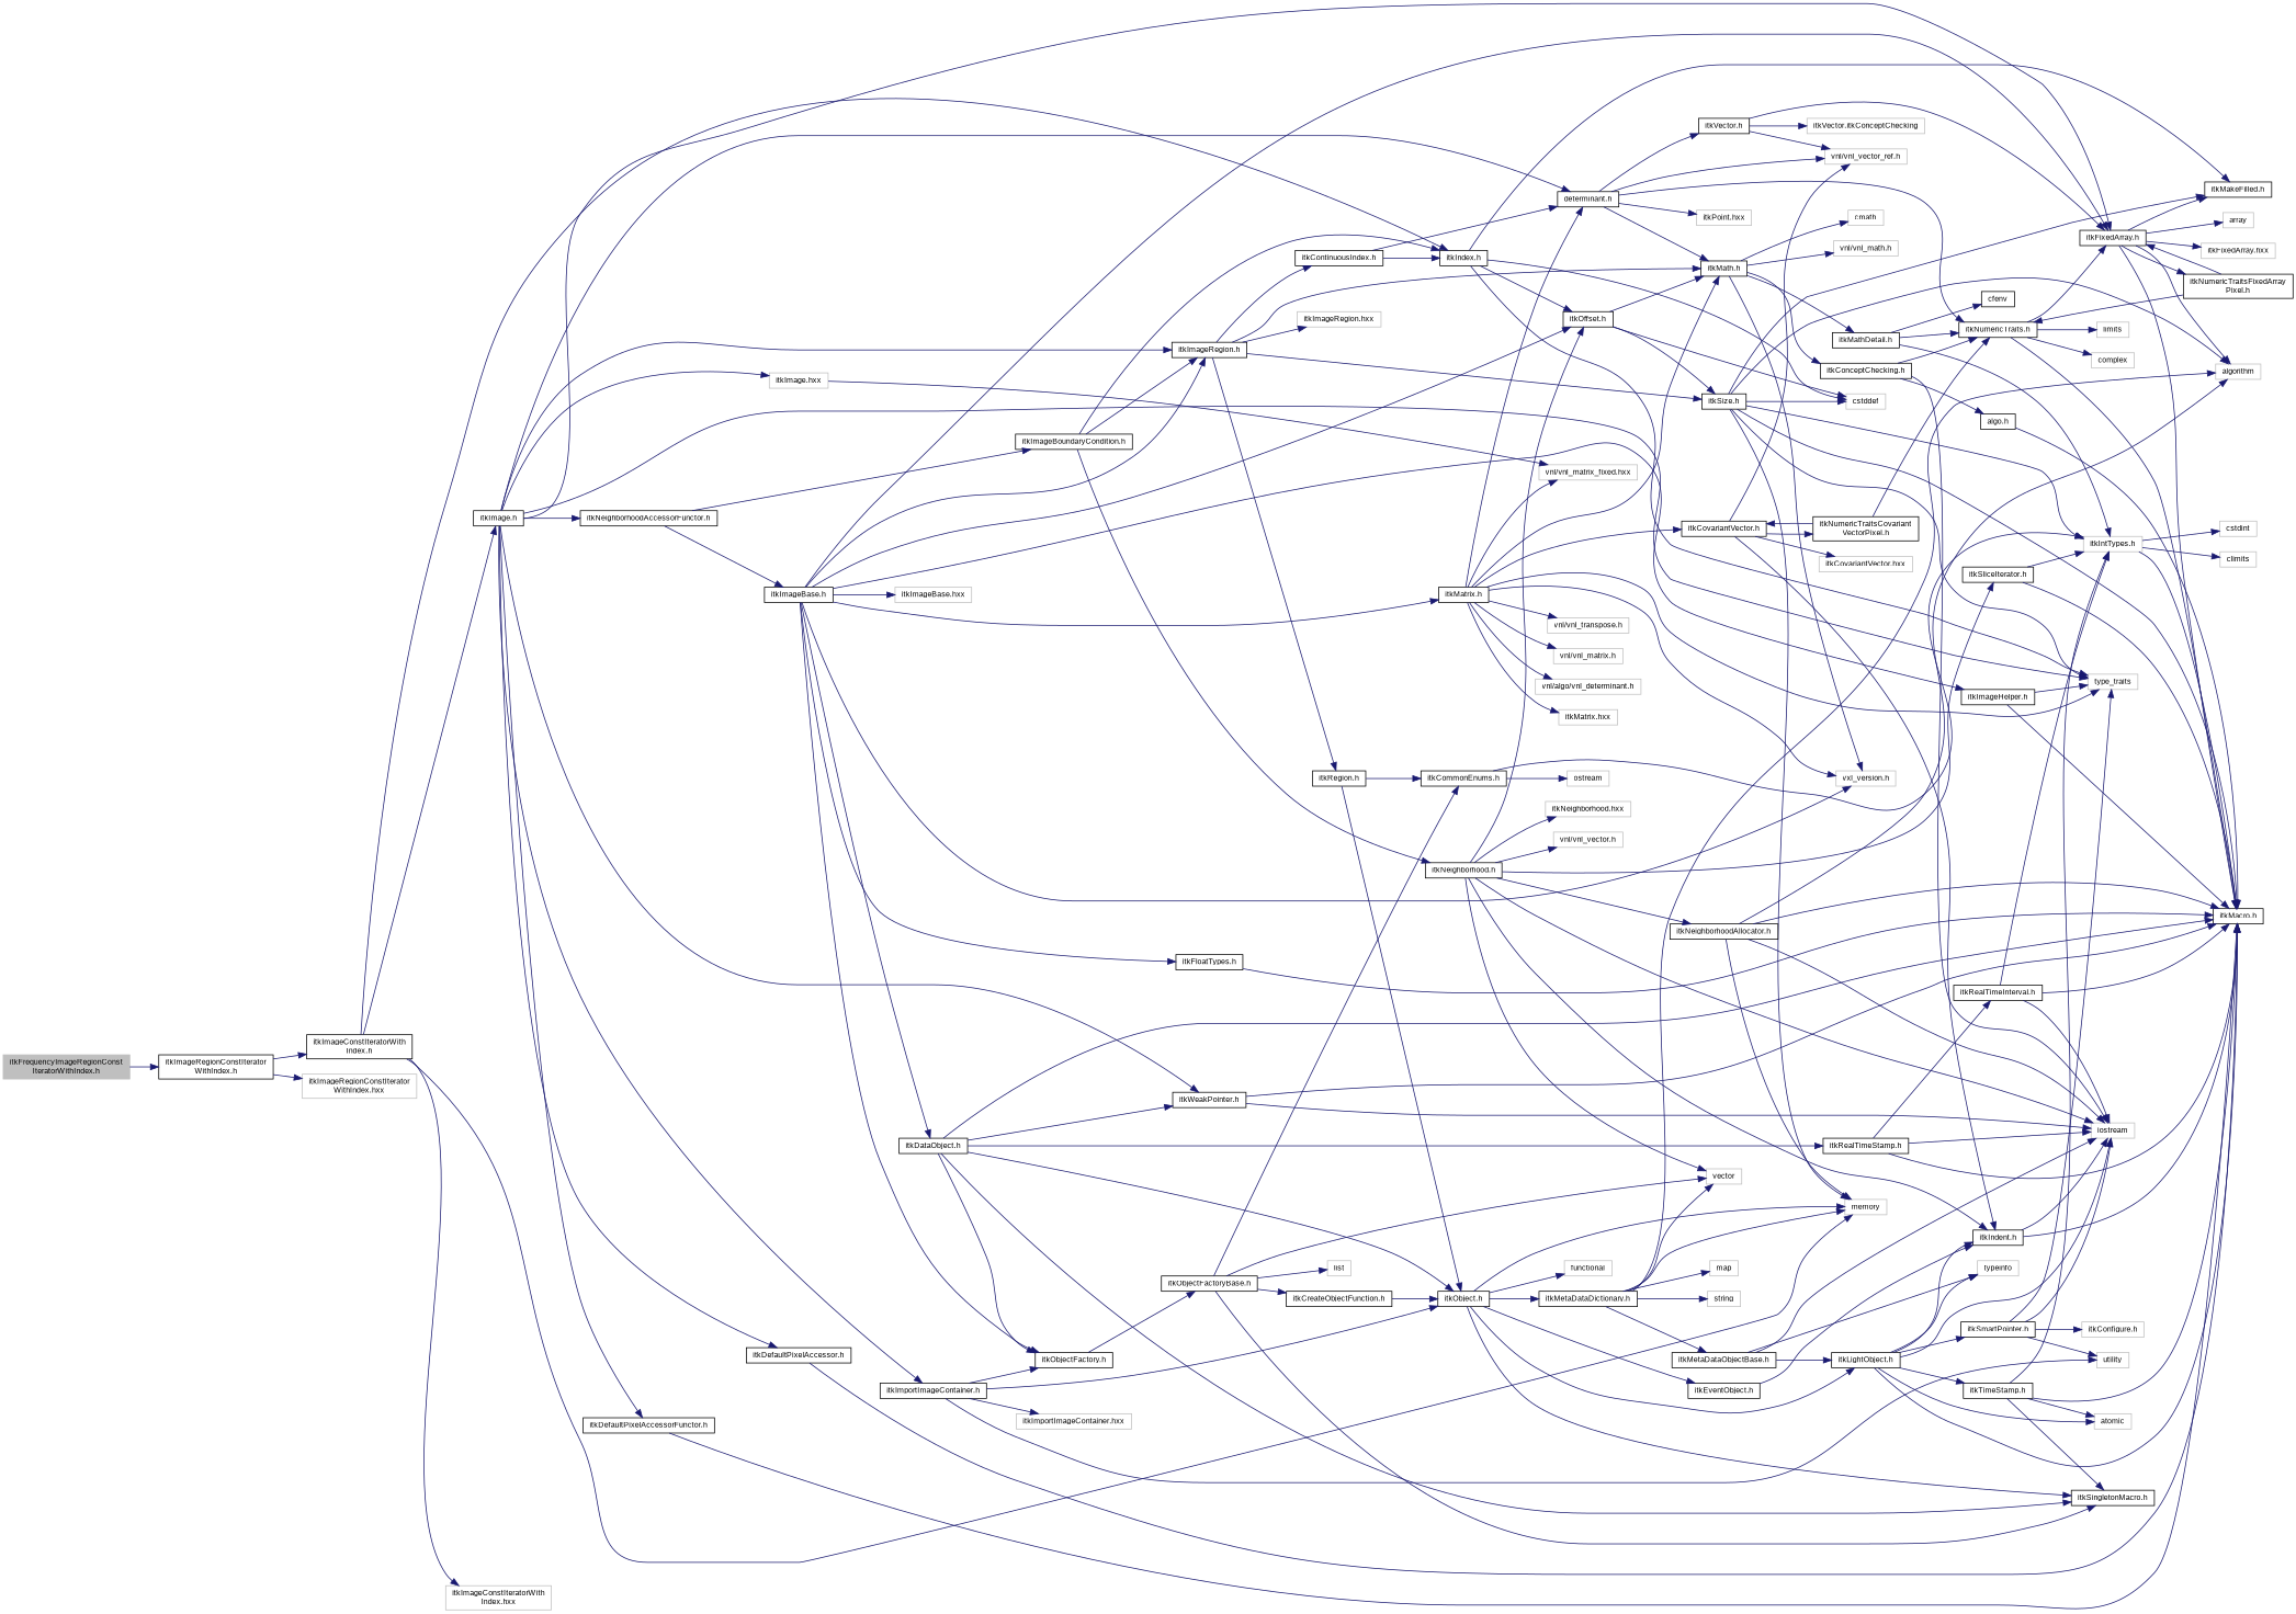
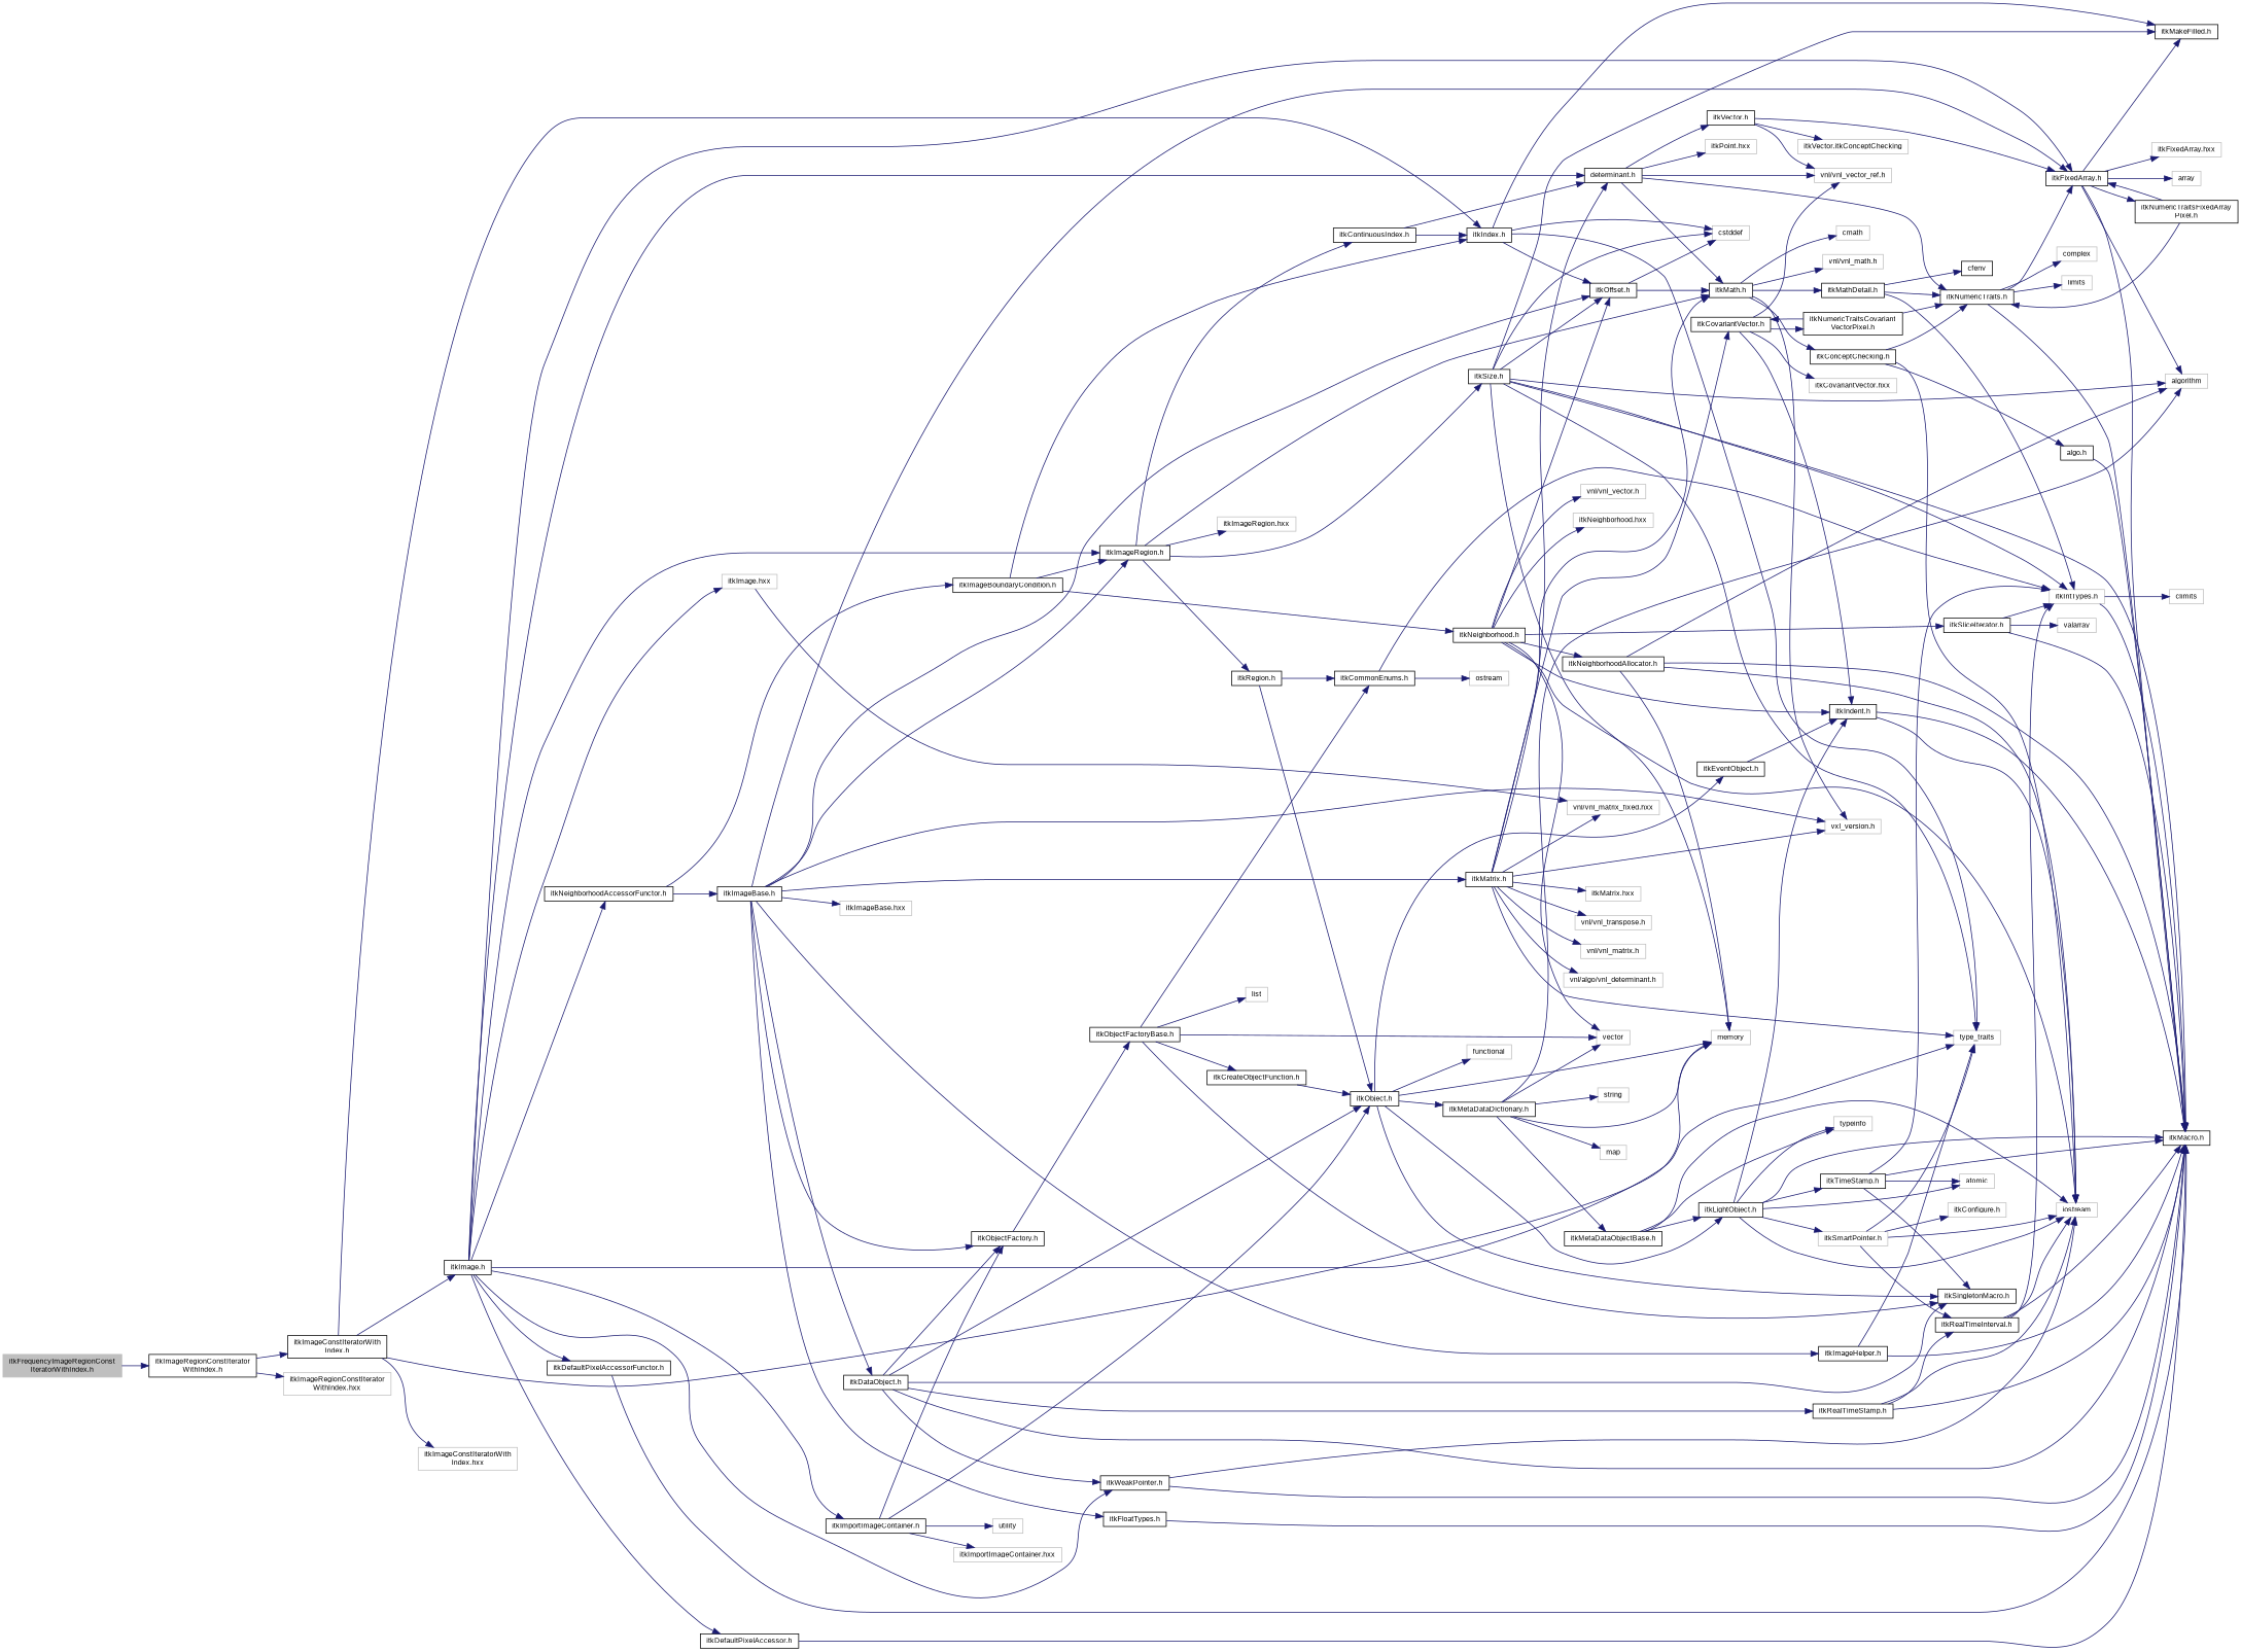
  digraph {
    fontname="Liberation Sans"
    rankdir=LR
    node [color=black fillcolor=white fontname="Liberation Sans" fontsize=10 shape=record style=filled]
    edge [color=midnightblue fontname="Liberation Sans" fontsize=10 labelfontname=Helvetica labelfontsize=10 style=solid]
    n1 [color=grey75 fillcolor=grey75 fontcolor=black height=0.2 label="itkFrequencyImageRegionConst\lIteratorWithIndex.h" width=0.4]
    n2 [height=0.2 label="itkImageRegionConstIterator\lWithIndex.h" width=0.4]
    n3 [height=0.2 label="itkImageConstIteratorWith\lIndex.h" width=0.4]
    n4 [color=grey75 height=0.2 label="itkImageRegionConstIterator\lWithIndex.hxx" width=0.4]
    n5 [height=0.2 label="itkIndex.h" width=0.4]
    n6 [color=grey75 height=0.2 label=memory width=0.4]
    n7 [height=0.2 label="itkImage.h" width=0.4]
    n8 [color=grey75 height=0.2 label="itkImageConstIteratorWith\lIndex.hxx" width=0.4]
    n9 [height=0.2 label="itkMakeFilled.h" width=0.4]
    n10 [height=0.2 label="itkOffset.h" width=0.4]
    n11 [color=grey75 height=0.2 label=cstddef width=0.4]
    n12 [color=grey75 height=0.2 label=type_traits width=0.4]
    n13 [height=0.2 label="itkFixedArray.h" width=0.4]
    n14 [height=0.2 label="itkImageRegion.h" width=0.4]
    n15 [height=0.2 label="determinant.h" width=0.4]
    n16 [height=0.2 label="itkImportImageContainer.h" width=0.4]
    n17 [height=0.2 label="itkDefaultPixelAccessor.h" width=0.4]
    n18 [height=0.2 label="itkDefaultPixelAccessorFunctor.h" width=0.4]
    n19 [height=0.2 label="itkWeakPointer.h" width=0.4]
    n20 [height=0.2 label="itkNeighborhoodAccessorFunctor.h" width=0.4]
    n21 [color=grey75 height=0.2 label="itkImage.hxx" width=0.4]
    n22 [height=0.2 label="itkSize.h" width=0.4]
    n23 [height=0.2 label="itkMath.h" width=0.4]
    n24 [color=grey75 height=0.2 label="itkIntTypes.h" width=0.4]
    n25 [height=0.2 label="itkMacro.h" width=0.4]
    n26 [color=grey75 height=0.2 label=algorithm width=0.4]
    n27 [color=grey75 height=0.2 label=cmath width=0.4]
    n28 [height=0.2 label="itkMathDetail.h" width=0.4]
    n29 [height=0.2 label="itkConceptChecking.h" width=0.4]
    n30 [color=grey75 height=0.2 label="vnl/vnl_math.h" width=0.4]
    n31 [color=grey75 height=0.2 label="vxl_version.h" width=0.4]
-   n32 [color=grey75 height=0.2 label=cstdint width=0.4]
    n33 [color=grey75 height=0.2 label=climits width=0.4]
    n34 [height=0.2 label="itkNumericTraits.h" width=0.4]
    n35 [height=0.2 label=cfenv width=0.4]
    n36 [height=0.2 label="algo.h" width=0.4]
    n37 [color=grey75 height=0.2 label=iostream width=0.4]
    n38 [color=grey75 height=0.2 label=limits width=0.4]
    n39 [color=grey75 height=0.2 label=complex width=0.4]
    n40 [color=grey75 height=0.2 label=array width=0.4]
    n41 [color=grey75 height=0.2 label="itkFixedArray.hxx" width=0.4]
    n42 [height=0.2 label="itkNumericTraitsFixedArray\lPixel.h" width=0.4]
    n43 [height=0.2 label="itkRegion.h" width=0.4]
    n44 [height=0.2 label="itkContinuousIndex.h" width=0.4]
    n45 [color=grey75 height=0.2 label="itkImageRegion.hxx" width=0.4]
    n46 [height=0.2 label="itkVector.h" width=0.4]
    n47 [color=grey75 height=0.2 label="vnl/vnl_vector_ref.h" width=0.4]
    n48 [color=grey75 height=0.2 label="itkPoint.hxx" width=0.4]
    n49 [height=0.2 label="itkObject.h" width=0.4]
    n50 [color=grey75 height=0.2 label=utility width=0.4]
    n51 [height=0.2 label="itkObjectFactory.h" width=0.4]
    n52 [color=grey75 height=0.2 label="itkImportImageContainer.hxx" width=0.4]
    n53 [height=0.2 label="itkImageBoundaryCondition.h" width=0.4]
    n54 [height=0.2 label="itkImageBase.h" width=0.4]
    n55 [color=grey75 height=0.2 label="vnl/vnl_matrix_fixed.hxx" width=0.4]
    n56 [height=0.2 label="itkCommonEnums.h" width=0.4]
    n57 [height=0.2 label="itkLightObject.h" width=0.4]
    n58 [height=0.2 label="itkSingletonMacro.h" width=0.4]
    n59 [height=0.2 label="itkEventObject.h" width=0.4]
    n60 [height=0.2 label="itkMetaDataDictionary.h" width=0.4]
    n61 [color=grey75 height=0.2 label=functional width=0.4]
    n62 [color=grey75 height=0.2 label=ostream width=0.4]
-   n63 [height=0.2 label="itkSmartPointer.h" width=0.4]
+   n63 [color=grey75 height=0.2 label="itkSmartPointer.h" width=0.4]
    n64 [height=0.2 label="itkTimeStamp.h" width=0.4]
    n65 [color=grey75 height=0.2 label=atomic width=0.4]
    n66 [height=0.2 label="itkIndent.h" width=0.4]
    n67 [color=grey75 height=0.2 label=typeinfo width=0.4]
    n68 [height=0.2 label="itkMetaDataObjectBase.h" width=0.4]
    n69 [color=grey75 height=0.2 label=vector width=0.4]
    n70 [color=grey75 height=0.2 label=map width=0.4]
    n71 [color=grey75 height=0.2 label=string width=0.4]
    n72 [color=grey75 height=0.2 label="itkConfigure.h" width=0.4]
    n73 [color=grey75 height=0.2 label="itkVector.itkConceptChecking" width=0.4]
    n74 [height=0.2 label="itkObjectFactoryBase.h" width=0.4]
    n75 [height=0.2 label="itkCreateObjectFunction.h" width=0.4]
    n76 [color=grey75 height=0.2 label=list width=0.4]
    n77 [height=0.2 label="itkNeighborhood.h" width=0.4]
    n78 [height=0.2 label="itkDataObject.h" width=0.4]
    n79 [height=0.2 label="itkMatrix.h" width=0.4]
    n80 [height=0.2 label="itkImageHelper.h" width=0.4]
    n81 [height=0.2 label="itkFloatTypes.h" width=0.4]
    n82 [color=grey75 height=0.2 label="itkImageBase.hxx" width=0.4]
    n83 [height=0.2 label="itkNeighborhoodAllocator.h" width=0.4]
    n84 [height=0.2 label="itkSliceIterator.h" width=0.4]
    n85 [color=grey75 height=0.2 label="vnl/vnl_vector.h" width=0.4]
    n86 [color=grey75 height=0.2 label="itkNeighborhood.hxx" width=0.4]
+   n87 [color=grey75 height=0.2 label=valarray width=0.4]
    n88 [height=0.2 label="itkRealTimeStamp.h" width=0.4]
    n89 [height=0.2 label="itkCovariantVector.h" width=0.4]
    n90 [color=grey75 height=0.2 label="vnl/vnl_transpose.h" width=0.4]
    n91 [color=grey75 height=0.2 label="vnl/vnl_matrix.h" width=0.4]
    n92 [color=grey75 height=0.2 label="vnl/algo/vnl_determinant.h" width=0.4]
    n93 [color=grey75 height=0.2 label="itkMatrix.hxx" width=0.4]
    n94 [height=0.2 label="itkRealTimeInterval.h" width=0.4]
    n95 [height=0.2 label="itkNumericTraitsCovariant\lVectorPixel.h" width=0.4]
    n96 [color=grey75 height=0.2 label="itkCovariantVector.hxx" width=0.4]
    n1 -> n2
    n2 -> n3
    n2 -> n4
    n3 -> n5
    n3 -> n6
    n3 -> n7
    n3 -> n8
    n5 -> n9
    n5 -> n10
    n5 -> n11
    n5 -> n12
    n7 -> n12
    n7 -> n13
    n7 -> n14
    n7 -> n15
    n7 -> n16
    n7 -> n17
    n7 -> n18
    n7 -> n19
    n7 -> n20
    n7 -> n21
    n10 -> n11
-   n10 -> n22
+   n22 -> n10
    n10 -> n23
    n13 -> n9
    n13 -> n25
    n13 -> n26
    n13 -> n40
    n13 -> n41
    n13 -> n42
    n14 -> n22
    n14 -> n23
    n14 -> n43
    n14 -> n44
    n14 -> n45
    n15 -> n23
    n15 -> n34
    n15 -> n46
    n15 -> n47
    n15 -> n48
    n16 -> n49
    n16 -> n50
    n16 -> n51
    n16 -> n52
    n17 -> n25
    n18 -> n25
    n19 -> n25
    n19 -> n37
    n20 -> n53
    n20 -> n54
    n21 -> n55
    n22 -> n6
    n22 -> n9
    n22 -> n11
    n22 -> n12
    n22 -> n24
    n22 -> n25
    n22 -> n26
    n23 -> n27
    n23 -> n28
    n23 -> n29
    n23 -> n30
    n23 -> n31
    n24 -> n25
-   n24 -> n32
    n24 -> n33
    n28 -> n24
    n28 -> n34
    n28 -> n35
    n29 -> n34
    n29 -> n36
    n29 -> n37
    n34 -> n13
    n34 -> n25
    n34 -> n38
    n34 -> n39
    n36 -> n25
    n42 -> n13
    n42 -> n34
    n43 -> n49
    n43 -> n56
    n44 -> n5
    n44 -> n15
    n46 -> n13
    n46 -> n47
    n46 -> n73
    n49 -> n6
    n49 -> n57
    n49 -> n58
    n49 -> n59
    n49 -> n60
    n49 -> n61
    n51 -> n74
    n53 -> n5
    n53 -> n14
    n53 -> n77
    n54 -> n10
    n54 -> n13
    n54 -> n14
    n54 -> n31
    n54 -> n51
    n54 -> n78
    n54 -> n79
    n54 -> n80
    n54 -> n81
    n54 -> n82
    n56 -> n24
    n56 -> n62
    n57 -> n25
    n57 -> n37
    n57 -> n63
    n57 -> n64
    n57 -> n65
    n57 -> n66
    n57 -> n67
    n59 -> n66
    n60 -> n6
    n60 -> n26
    n60 -> n68
    n60 -> n69
    n60 -> n70
    n60 -> n71
    n63 -> n12
    n63 -> n37
-   n63 -> n50
+   n63 -> n94
    n63 -> n72
    n64 -> n24
    n64 -> n25
    n64 -> n58
    n64 -> n65
    n66 -> n25
    n66 -> n37
    n68 -> n37
    n68 -> n57
    n68 -> n67
    n74 -> n56
    n74 -> n58
    n74 -> n69
    n74 -> n75
    n74 -> n76
    n75 -> n49
    n77 -> n10
    n77 -> n37
    n77 -> n66
    n77 -> n69
    n77 -> n83
    n77 -> n84
    n77 -> n85
    n77 -> n86
    n78 -> n19
    n78 -> n25
    n78 -> n49
    n78 -> n51
    n78 -> n58
    n78 -> n88
    n79 -> n12
    n79 -> n15
    n79 -> n23
    n79 -> n31
    n79 -> n55
    n79 -> n89
    n79 -> n90
    n79 -> n91
    n79 -> n92
    n79 -> n93
    n80 -> n12
    n80 -> n25
    n81 -> n25
    n83 -> n6
    n83 -> n25
    n83 -> n26
    n83 -> n37
    n84 -> n24
    n84 -> n25
+   n84 -> n87
    n88 -> n25
    n88 -> n37
    n88 -> n94
    n89 -> n47
    n89 -> n66
    n89 -> n95
    n89 -> n96
    n94 -> n24
    n94 -> n25
    n94 -> n37
    n95 -> n34
    n95 -> n89
  }
